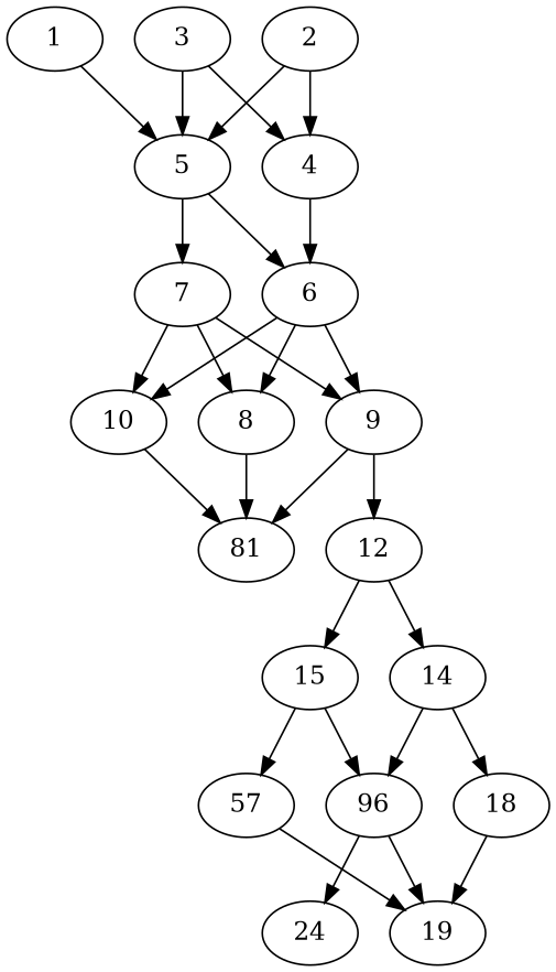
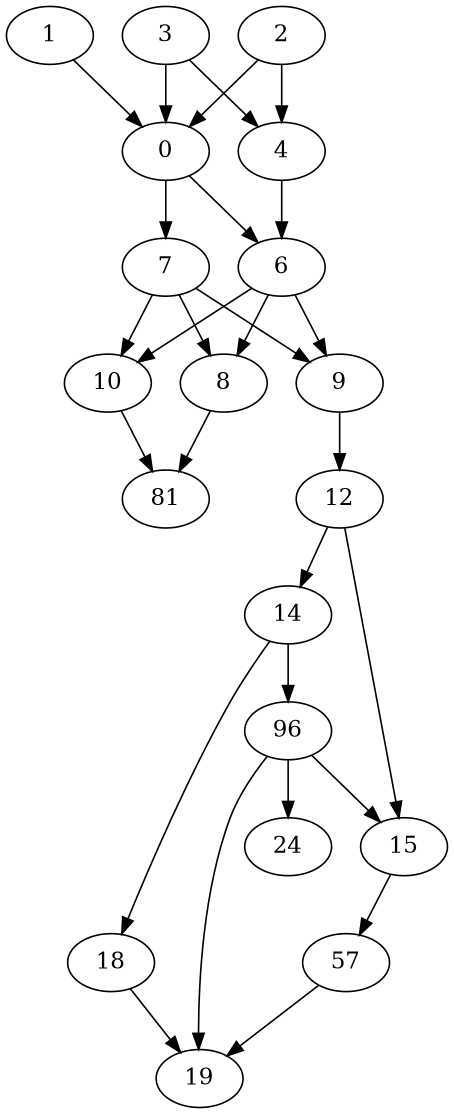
  digraph {
    node [alpha=0.13]
    1 [alpha=0.19 expect_size=46658560]
-   5 [alpha=0.02 expect_size=41334784]
+   5 [alpha=0.02 expect_size=41334784 label=0]
    6 [alpha=0.01 expect_size=17421312]
    7 [alpha=0.15 expect_size=37047296]
    8 [alpha=0.06 expect_size=6738944]
    9 [alpha=0.17 expect_size=20588544]
    10 [expect_size=35841024]
    2 [alpha=0.01 expect_size=16264192]
    4 [expect_size=13742080]
    3 [expect_size=13888512]
    n11 [expect_size=8756224 label=81]
    12 [alpha=0.02 expect_size=6956032]
    14 [alpha=0.04 expect_size=38588416]
    15 [alpha=0.01 expect_size=21684224]
    n15 [alpha=0.15 expect_size=26515456 label=96]
    18 [alpha=0.20 expect_size=17906688]
    n17 [alpha=0.04 expect_size=30051328 label=57]
    19 [alpha=0.20 expect_size=32448512]
    n19 [alpha=0.10 expect_size=25323520 label=24]
    1 -> 5
    5 -> 6
    5 -> 7
    6 -> 8
    6 -> 9
    6 -> 10
    7 -> 8
    7 -> 9
    7 -> 10
    8 -> n11
-   9 -> n11
    9 -> 12
    10 -> n11
    2 -> 5
    2 -> 4
    4 -> 6
    3 -> 5
    3 -> 4
    12 -> 14
    12 -> 15
    14 -> n15
    14 -> 18
-   15 -> n15
+   n15 -> 15
    15 -> n17
    n15 -> 19
    n15 -> n19
    18 -> 19
    n17 -> 19
  }
